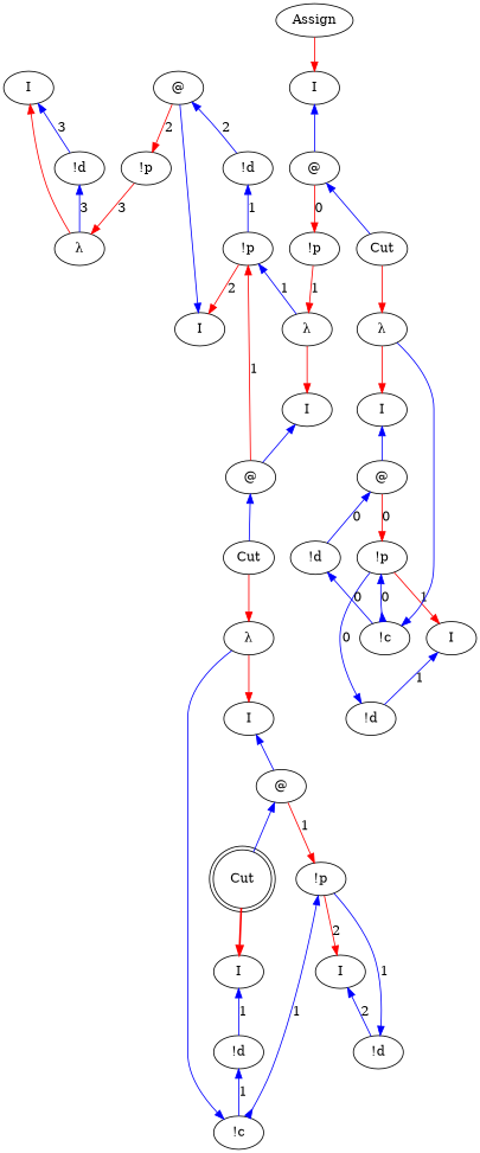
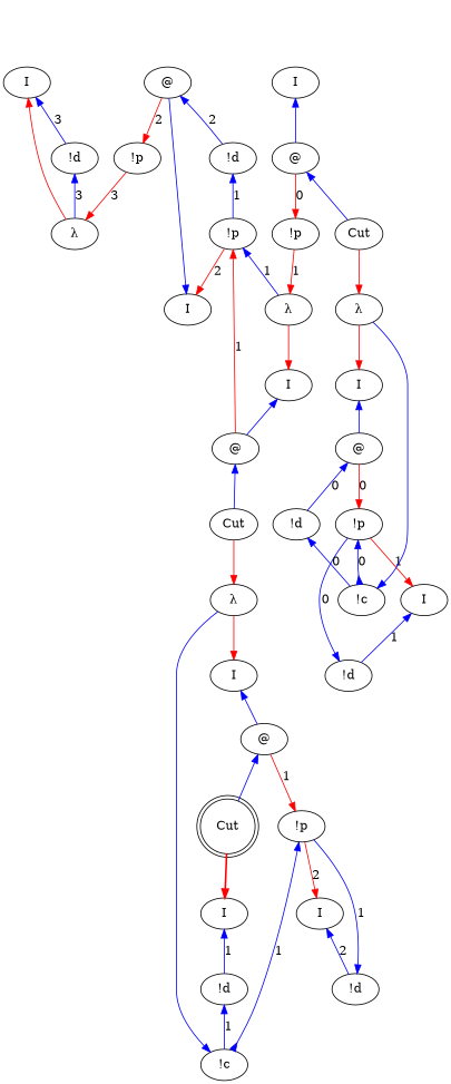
  digraph {
    rankdir=TB
    edge [arrowhead=none arrowtail=normal color=blue dir=both weight=1]
    n1 [label=I]
    n2 [label="!d"]
    n3 [label="λ"]
    n4 [label="!p"]
    n5 [label=I]
    n6 [label="@"]
    n7 [label="!d"]
    n8 [label="!p"]
    n9 [label="λ"]
    n10 [label=I]
    n11 [label="@"]
    n12 [label=Cut]
    n13 [label=I]
    n14 [label="!d"]
    n15 [label="!p"]
    n16 [label="!c"]
    n17 [label=I]
    n18 [label="@"]
    n19 [label=Cut shape=doublecircle]
    n20 [label=I]
    n21 [label="!d"]
    n22 [label="λ"]
    n23 [label="!p"]
    n24 [label=I]
    n25 [label="@"]
    n26 [label=Cut]
    n27 [label=I]
    n28 [label="!d"]
    n29 [label="!p"]
    n30 [label="!c"]
    n31 [label=I]
    n32 [label="@"]
    n33 [label="!d"]
    n34 [label="λ"]
-   n35 [label=Assign]
    n1 -> n2 [label=3]
    n2 -> n3 [label=3]
    n3 -> n1 [arrowhead=normal arrowtail=none color=red weight=2]
    n4 -> n3 [arrowhead=normal arrowtail=none color=red label=3 weight=2]
    n5 -> n6
    n6 -> n4 [arrowhead=normal arrowtail=none color=red label=2 weight=2]
    n6 -> n7 [label=2]
    n7 -> n8 [label=1]
    n8 -> n5 [arrowhead=normal arrowtail=none color=red label=2 weight=2]
    n8 -> n9 [label=1]
    n9 -> n10 [arrowhead=normal arrowtail=none color=red weight=2]
    n10 -> n11
    n11 -> n8 [arrowhead=normal arrowtail=none color=red label=1 weight=2]
    n11 -> n12
    n12 -> n22 [arrowhead=normal arrowtail=none color=red weight=2]
    n13 -> n14 [label=2]
    n14 -> n15 [label=1]
    n15 -> n13 [arrowhead=normal arrowtail=none color=red label=2 weight=2]
    n15 -> n16 [arrowhead=inv label=1]
    n16 -> n22
    n17 -> n18
    n18 -> n15 [arrowhead=normal arrowtail=none color=red label=1 weight=2]
    n18 -> n19
    n19 -> n20 [arrowhead=normal arrowtail=none color=red penwidth=2 weight=2]
    n20 -> n21 [label=1]
    n21 -> n16 [label=1]
    n22 -> n17 [arrowhead=normal arrowtail=none color=red weight=2]
    n23 -> n9 [arrowhead=normal arrowtail=none color=red label=1 weight=2]
    n24 -> n25
    n25 -> n23 [arrowhead=normal arrowtail=none color=red label=0 weight=2]
    n25 -> n26
    n26 -> n34 [arrowhead=normal arrowtail=none color=red weight=2]
    n27 -> n28 [label=1]
    n28 -> n29 [label=0]
    n29 -> n27 [arrowhead=normal arrowtail=none color=red label=1 weight=2]
    n29 -> n30 [arrowhead=inv label=0]
    n30 -> n34
    n31 -> n32
    n32 -> n29 [arrowhead=normal arrowtail=none color=red label=0 weight=2]
    n32 -> n33 [label=0]
    n33 -> n30 [label=0]
    n34 -> n31 [arrowhead=normal arrowtail=none color=red weight=2]
-   n35 -> n24 [arrowhead=normal arrowtail=none color=red weight=2]
  }
